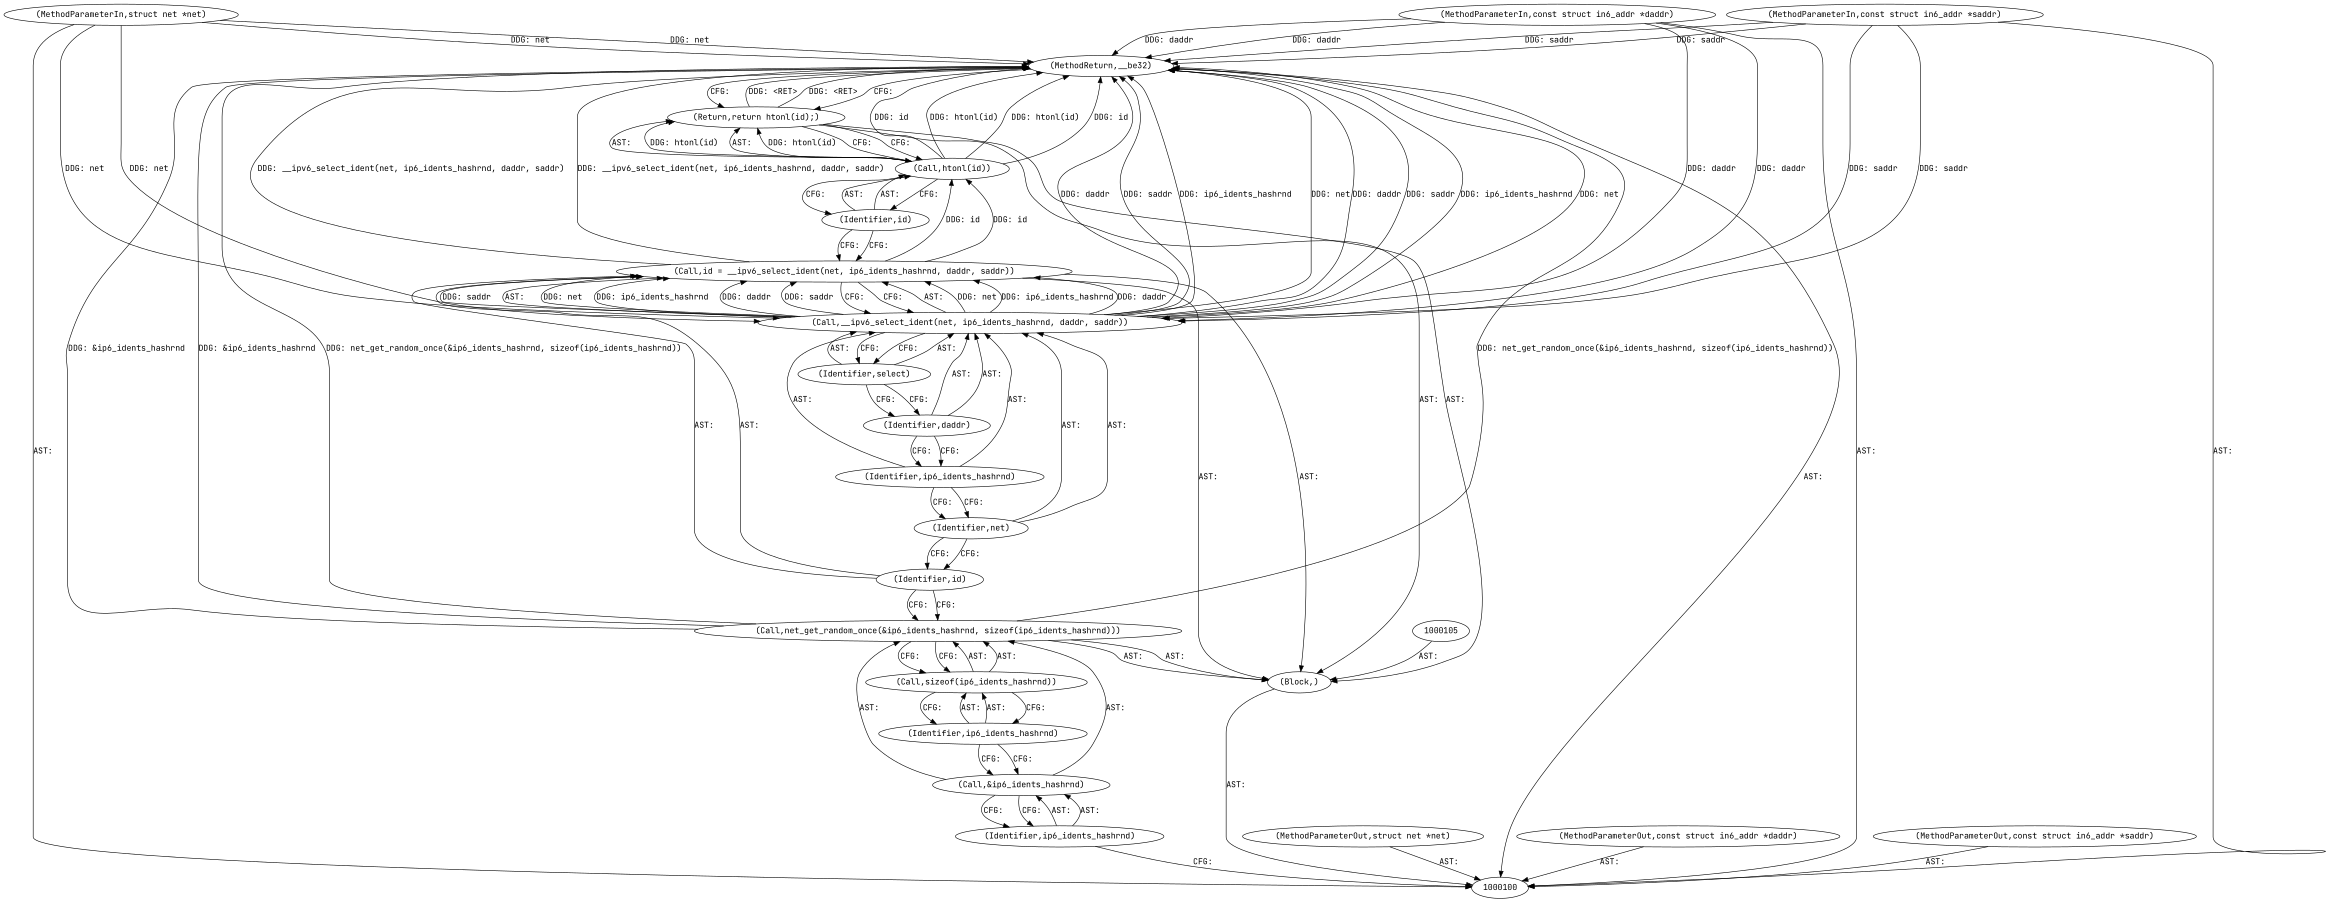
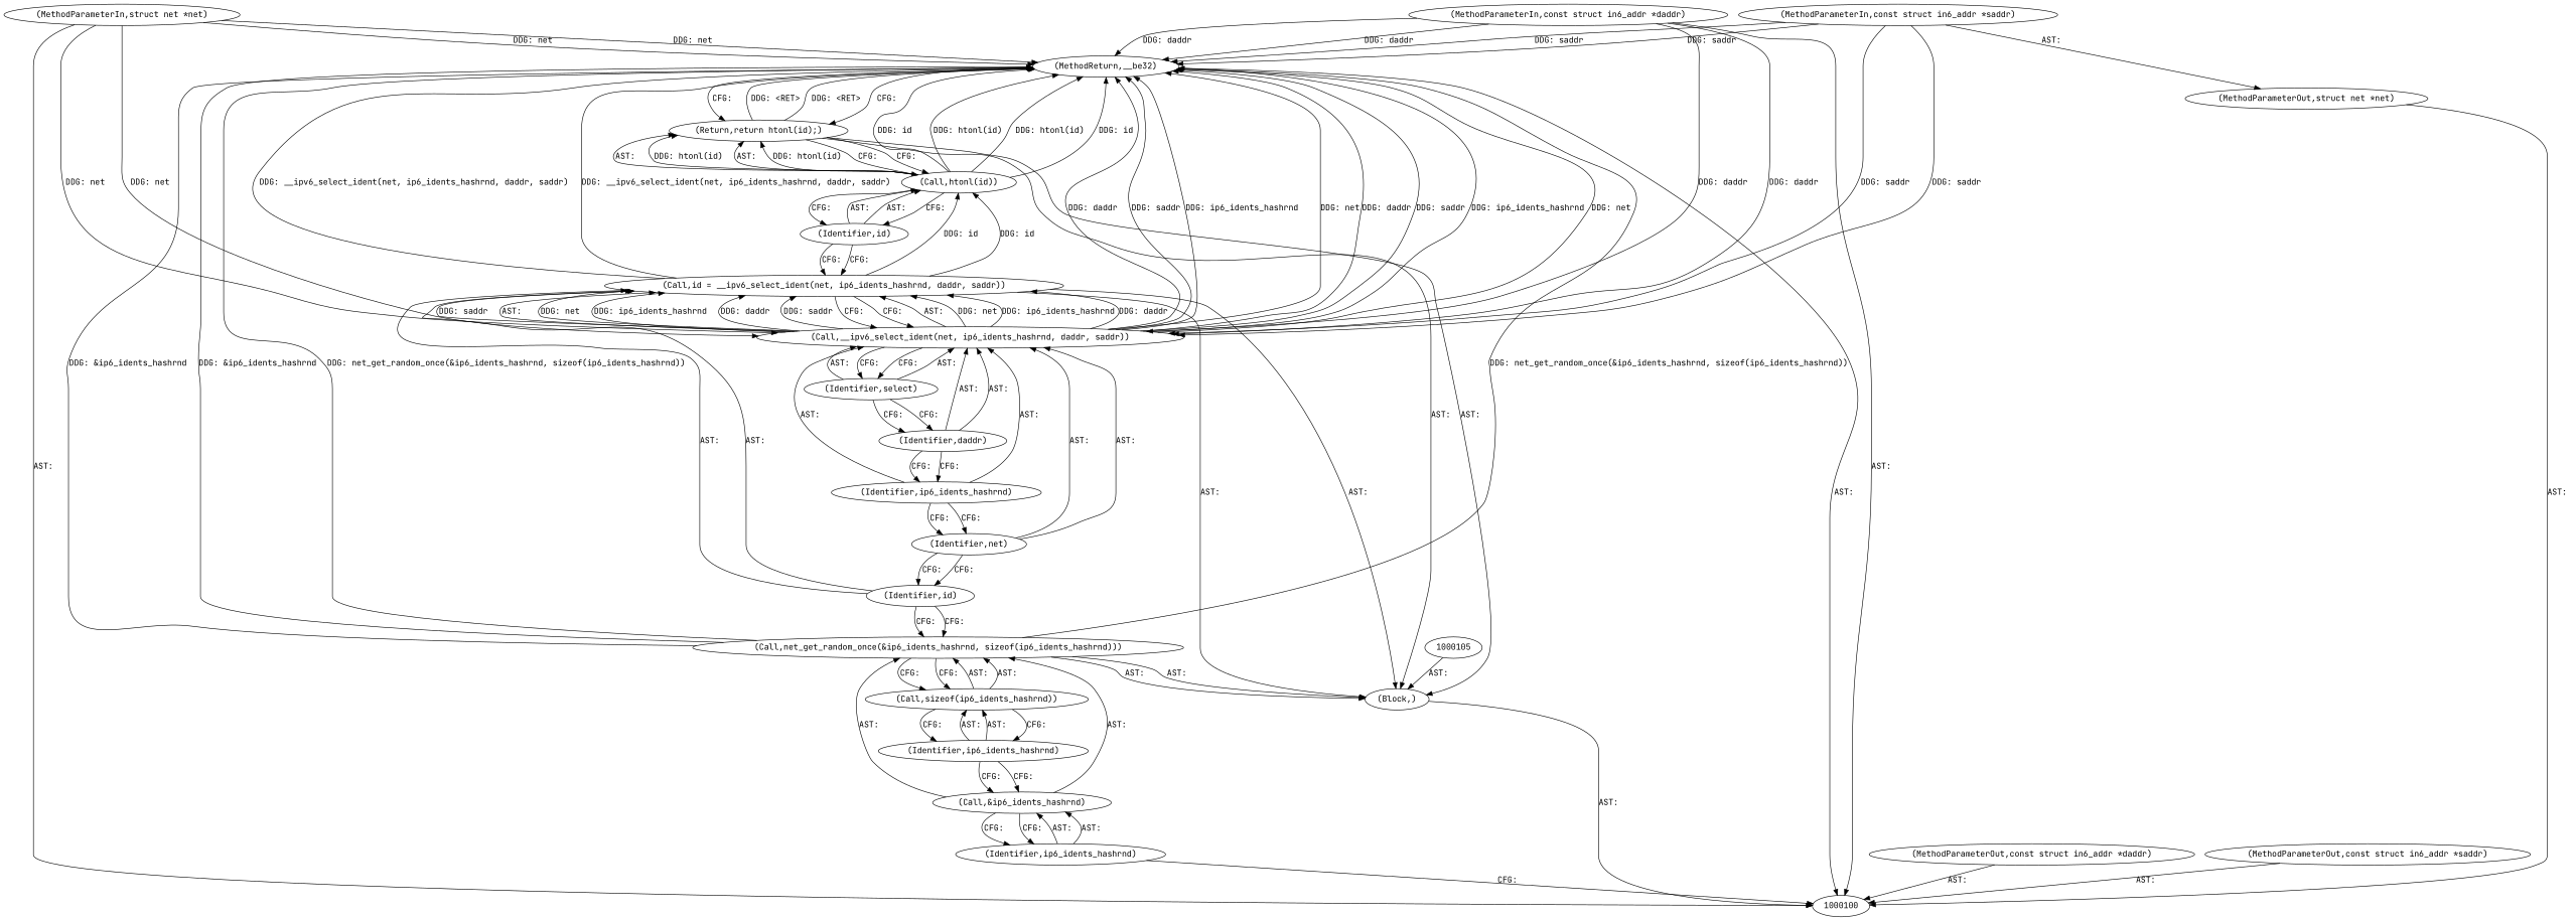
  digraph {
    fontname="JetBrains Mono"
    node [fontname="JetBrains Mono"]
    edge [fontname="JetBrains Mono"]
    n1 [label="(MethodReturn,__be32)"]
    n2 [label="(Return,return htonl(id);)"]
    1000100
    n4 [label="(Call,htonl(id))"]
    n5 [label="(Block,)"]
    n6 [label="(MethodParameterIn,struct net *net)"]
    n7 [label="(Call,__ipv6_select_ident(net, ip6_idents_hashrnd, daddr, saddr))"]
    n8 [label="(Call,id = __ipv6_select_ident(net, ip6_idents_hashrnd, daddr, saddr))"]
    n9 [label="(Identifier,select)"]
    n10 [label="(MethodParameterOut,struct net *net)"]
    n11 [label="(Identifier,id)"]
    n12 [label="(MethodParameterIn,const struct in6_addr *daddr)"]
    n13 [label="(MethodParameterOut,const struct in6_addr *daddr)"]
    n14 [label="(MethodParameterIn,const struct in6_addr *saddr)"]
    n15 [label="(MethodParameterOut,const struct in6_addr *saddr)"]
    n16 [label="(Call,net_get_random_once(&ip6_idents_hashrnd, sizeof(ip6_idents_hashrnd)))"]
    n17 [label="(Call,sizeof(ip6_idents_hashrnd))"]
    n18 [label="(Identifier,ip6_idents_hashrnd)"]
    n19 [label="(Call,&ip6_idents_hashrnd)"]
    n20 [label="(Identifier,ip6_idents_hashrnd)"]
    n21 [label="(Identifier,id)"]
    n22 [label="(Identifier,net)"]
    n23 [label="(Identifier,ip6_idents_hashrnd)"]
    n24 [label="(Identifier,daddr)"]
    1000105
    n1 -> n2 [label="CFG: "]
    n1 -> n2 [label="CFG: "]
    n1 -> 1000100 [label="AST: "]
    n2 -> n1 [label="DDG: <RET>"]
    n2 -> n1 [label="DDG: <RET>"]
    n2 -> n4 [label="CFG: "]
    n2 -> n4 [label="CFG: "]
    n2 -> n5 [label="AST: "]
    n2 -> n5 [label="AST: "]
    n4 -> n1 [label="DDG: id"]
    n4 -> n1 [label="DDG: htonl(id)"]
    n4 -> n1 [label="DDG: id"]
    n4 -> n1 [label="DDG: htonl(id)"]
    n4 -> n2 [label="AST: "]
    n4 -> n2 [label="DDG: htonl(id)"]
    n4 -> n2 [label="AST: "]
    n4 -> n2 [label="DDG: htonl(id)"]
    n4 -> n11 [label="CFG: "]
    n4 -> n11 [label="CFG: "]
    n5 -> 1000100 [label="AST: "]
    n6 -> n1 [label="DDG: net"]
    n6 -> n1 [label="DDG: net"]
    n6 -> 1000100 [label="AST: "]
    n6 -> n7 [label="DDG: net"]
    n6 -> n7 [label="DDG: net"]
    n7 -> n1 [label="DDG: daddr"]
    n7 -> n1 [label="DDG: saddr"]
    n7 -> n1 [label="DDG: ip6_idents_hashrnd"]
    n7 -> n1 [label="DDG: net"]
    n7 -> n1 [label="DDG: daddr"]
    n7 -> n1 [label="DDG: saddr"]
    n7 -> n1 [label="DDG: ip6_idents_hashrnd"]
    n7 -> n1 [label="DDG: net"]
    n7 -> n8 [label="AST: "]
    n7 -> n8 [label="DDG: net"]
    n7 -> n8 [label="DDG: ip6_idents_hashrnd"]
    n7 -> n8 [label="DDG: daddr"]
    n7 -> n8 [label="DDG: saddr"]
    n7 -> n8 [label="AST: "]
    n7 -> n8 [label="DDG: net"]
    n7 -> n8 [label="DDG: ip6_idents_hashrnd"]
    n7 -> n8 [label="DDG: daddr"]
    n7 -> n8 [label="DDG: saddr"]
    n7 -> n9 [label="CFG: "]
    n7 -> n9 [label="CFG: "]
    n8 -> n1 [label="DDG: __ipv6_select_ident(net, ip6_idents_hashrnd, daddr, saddr)"]
    n8 -> n1 [label="DDG: __ipv6_select_ident(net, ip6_idents_hashrnd, daddr, saddr)"]
    n8 -> n4 [label="DDG: id"]
    n8 -> n4 [label="DDG: id"]
    n8 -> n5 [label="AST: "]
    n8 -> n5 [label="AST: "]
    n8 -> n7 [label="CFG: "]
    n8 -> n7 [label="CFG: "]
    n9 -> n7 [label="AST: "]
    n9 -> n7 [label="AST: "]
    n9 -> n24 [label="CFG: "]
    n9 -> n24 [label="CFG: "]
    n10 -> 1000100 [label="AST: "]
    n11 -> n4 [label="AST: "]
    n11 -> n4 [label="AST: "]
    n11 -> n8 [label="CFG: "]
    n11 -> n8 [label="CFG: "]
    n12 -> n1 [label="DDG: daddr"]
    n12 -> n1 [label="DDG: daddr"]
    n12 -> 1000100 [label="AST: "]
    n12 -> n7 [label="DDG: daddr"]
    n12 -> n7 [label="DDG: daddr"]
    n13 -> 1000100 [label="AST: "]
    n14 -> n1 [label="DDG: saddr"]
    n14 -> n1 [label="DDG: saddr"]
-   n14 -> 1000100 [label="AST: "]
+   n14 -> n10 [label="AST: "]
    n14 -> n7 [label="DDG: saddr"]
    n14 -> n7 [label="DDG: saddr"]
    n15 -> 1000100 [label="AST: "]
    n16 -> n1 [label="DDG: &ip6_idents_hashrnd"]
    n16 -> n1 [label="DDG: net_get_random_once(&ip6_idents_hashrnd, sizeof(ip6_idents_hashrnd))"]
    n16 -> n1 [label="DDG: &ip6_idents_hashrnd"]
    n16 -> n1 [label="DDG: net_get_random_once(&ip6_idents_hashrnd, sizeof(ip6_idents_hashrnd))"]
    n16 -> n5 [label="AST: "]
    n16 -> n5 [label="AST: "]
    n16 -> n17 [label="CFG: "]
    n16 -> n17 [label="CFG: "]
    n17 -> n16 [label="AST: "]
    n17 -> n16 [label="AST: "]
    n17 -> n18 [label="CFG: "]
    n17 -> n18 [label="CFG: "]
    n18 -> n17 [label="AST: "]
    n18 -> n17 [label="AST: "]
    n18 -> n19 [label="CFG: "]
    n18 -> n19 [label="CFG: "]
    n19 -> n16 [label="AST: "]
    n19 -> n16 [label="AST: "]
    n19 -> n20 [label="CFG: "]
    n19 -> n20 [label="CFG: "]
    n20 -> 1000100 [label="CFG: "]
    n20 -> n19 [label="AST: "]
    n20 -> n19 [label="AST: "]
    n21 -> n8 [label="AST: "]
    n21 -> n8 [label="AST: "]
    n21 -> n16 [label="CFG: "]
    n21 -> n16 [label="CFG: "]
    n22 -> n7 [label="AST: "]
    n22 -> n7 [label="AST: "]
    n22 -> n21 [label="CFG: "]
    n22 -> n21 [label="CFG: "]
    n23 -> n7 [label="AST: "]
    n23 -> n7 [label="AST: "]
    n23 -> n22 [label="CFG: "]
    n23 -> n22 [label="CFG: "]
    n24 -> n7 [label="AST: "]
    n24 -> n7 [label="AST: "]
    n24 -> n23 [label="CFG: "]
    n24 -> n23 [label="CFG: "]
    1000105 -> n5 [label="AST: "]
  }
